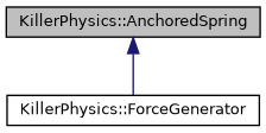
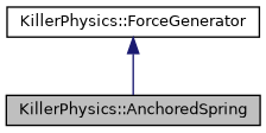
  digraph {
    node [color=black fontname=Helvetica fontsize=10 shape=record style=filled]
    n1 [fillcolor=grey75 fontcolor=black height=0.2 label="KillerPhysics::AnchoredSpring" width=0.4]
    n2 [fillcolor=white height=0.2 label="KillerPhysics::ForceGenerator" width=0.4]
-   n1 -> n2 [color=midnightblue dir=back fontname=Helvetica fontsize=10 labelfontname=Helvetica labelfontsize=10 style=solid]
+   n2 -> n1 [color=midnightblue dir=back fontname=Helvetica fontsize=10 labelfontname=Helvetica labelfontsize=10 style=solid]
  }
